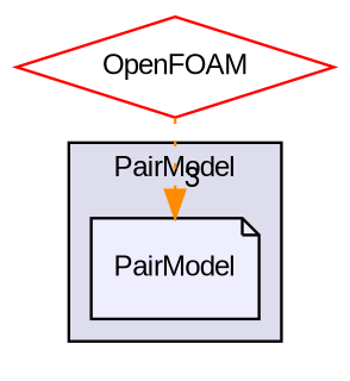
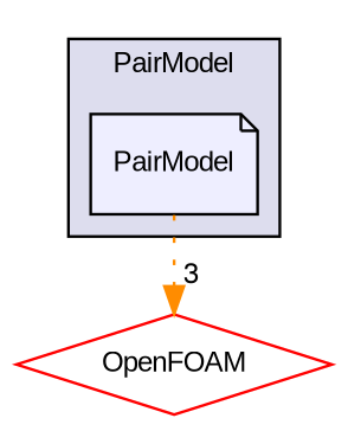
  digraph {
    compound=true
    fontname="Liberation Sans"
    node [fontname="Liberation Sans" fontsize=10]
    n1 [fillcolor="#eeeeff" label=PairModel pencolor=black shape=note style=filled]
    n2 [color=red label=OpenFOAM shape=diamond]
    subgraph cluster_1 {
      bgcolor="#ddddee"
      fontsize=10
      label=PairModel
      pencolor=black
      n1
    }
-   n2 -> n1 [headlabel=3 labeldistance=1.5 labelfontname=FreeSans labelfontsize=10 color=darkorange style=dotted fontname="Liberation Sans"]
+   n1 -> n2 [headlabel=3 labeldistance=1.5 labelfontname=FreeSans labelfontsize=10 color=darkorange style=dotted fontname="Liberation Sans"]
  }
